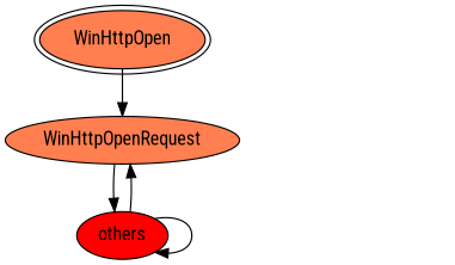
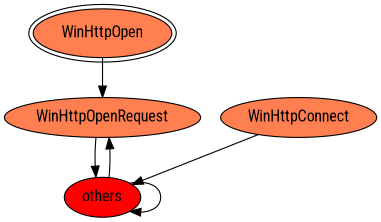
  digraph {
    fontname="Roboto Condensed"
    node [fillcolor=coral fontname="Roboto Condensed" style=filled]
    edge [fontname="Roboto Condensed"]
    n1 [label=WinHttpOpen peripheries=2]
    n2 [label=WinHttpOpenRequest]
+   n3 [label=WinHttpConnect]
    n4 [fillcolor=red label=others]
    n1 -> n2
    n2 -> n4
+   n3 -> n4
    n4 -> n2
    n4 -> n4
  }
